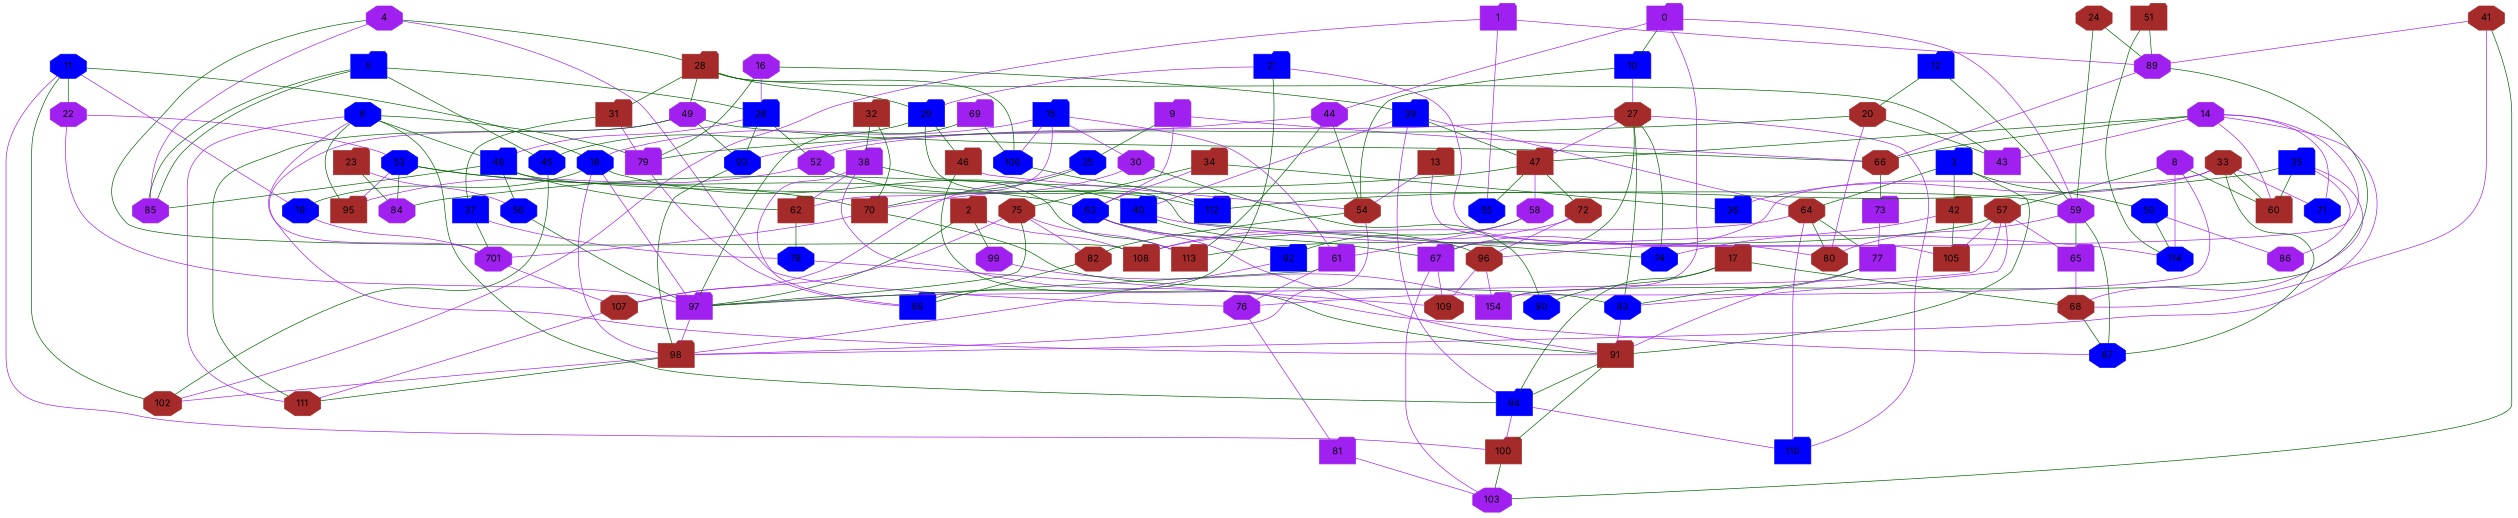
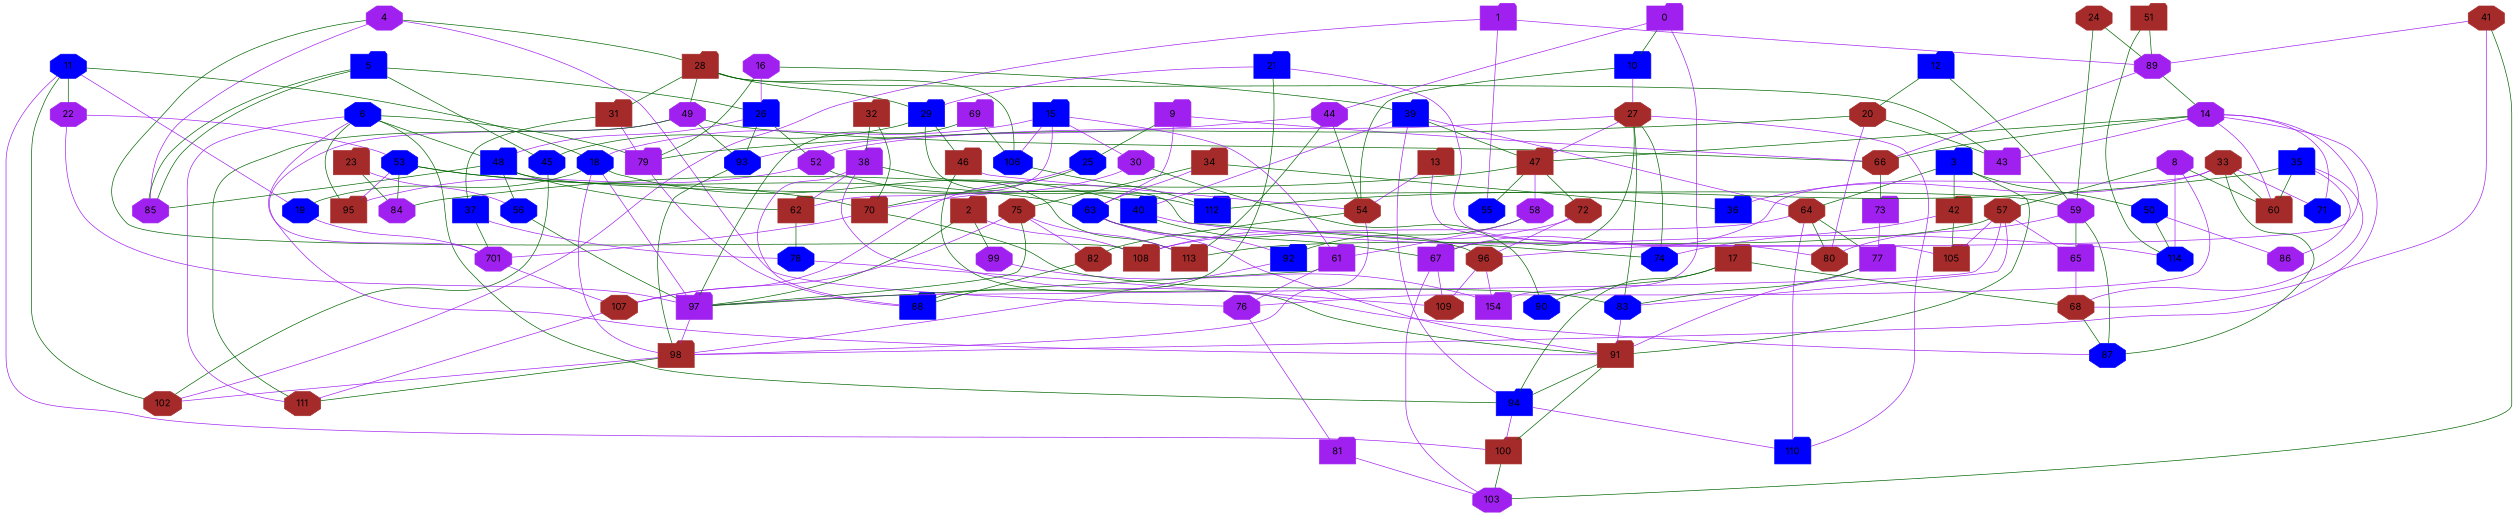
  graph {
    fontname=Inter
    node [color=brown fontname=Inter shape=octagon style=filled]
    edge [color=darkgreen fontname=Inter]
    1 [color=purple shape=folder]
    55 [color=blue]
    89 [color=purple]
    102
    n5 [color=purple label=154 shape=folder]
    2 [shape=folder]
    97 [color=purple shape=folder]
    99 [color=purple]
    108 [shape=folder]
    98 [shape=folder]
    3 [color=blue shape=folder]
    42 [shape=folder]
    50 [color=blue]
    64
    91 [shape=folder]
    105 [shape=folder]
    74 [color=blue]
    114 [color=blue]
    86 [color=purple]
    80
    110 [color=blue shape=folder]
    77 [color=purple shape=folder]
    94 [color=blue shape=folder]
    100 [shape=folder]
    4 [color=purple]
    28 [shape=folder]
    76 [color=purple]
    85 [color=purple]
    43 [color=purple shape=folder]
    106 [color=blue]
    29 [color=blue shape=folder]
    31 [shape=folder]
    49 [color=purple]
    81 [color=purple shape=folder]
    5 [color=blue shape=folder]
    26 [color=blue shape=folder]
    45 [color=blue]
    48 [color=blue shape=folder]
    52 [color=purple]
    93 [color=blue]
    6 [color=blue]
    79 [color=purple shape=folder]
    95 [shape=folder]
    n44 [color=purple label=701]
    111
    59 [color=purple]
    62 [shape=folder]
    56 [color=blue]
    88 [color=blue shape=folder]
    107
    n51 [color=purple label=0 shape=folder]
    10 [color=blue shape=folder]
    44 [color=purple]
    27
    54
    113 [shape=folder]
    87 [color=blue]
    65 [color=purple shape=folder]
    8 [color=purple]
    57
    60 [shape=folder]
    83 [color=blue]
    9 [color=purple shape=folder]
    25 [color=blue]
    63 [color=blue]
    66
    70 [shape=folder]
    96
    92 [color=blue shape=folder]
    73 [color=purple shape=folder]
    47 [shape=folder]
    67 [color=purple shape=folder]
    82
    11 [color=blue]
    18 [color=blue]
    19 [color=blue]
    22 [color=purple]
    40 [color=blue shape=folder]
    53 [color=blue]
    103 [color=purple]
    12 [color=blue shape=folder]
    20
    13 [shape=folder]
    14 [color=purple]
    71 [color=blue]
    84 [color=purple]
    58 [color=purple]
    72
    109
    15 [color=blue shape=folder]
    30 [color=purple]
    61 [color=purple shape=folder]
    90 [color=blue]
    78 [color=blue]
    112 [color=blue shape=folder]
    16 [color=purple]
    39 [color=blue shape=folder]
    17 [shape=folder]
    68
    21 [color=blue shape=folder]
    46 [shape=folder]
    23 [shape=folder]
    24
    37 [color=blue shape=folder]
    32 [shape=folder]
    38 [color=purple shape=folder]
    33
    36 [color=blue shape=folder]
    34 [shape=folder]
    75
    35 [color=blue shape=folder]
    41
    51 [shape=folder]
    69 [color=purple shape=folder]
    1 -- 55 [color=purple]
    1 -- 89 [color=purple]
    1 -- 102 [color=purple]
-   89 -- n5
+   89 -- 14
    2 -- 97
    2 -- 99
    2 -- 108 [color=purple]
    97 -- 98 [color=purple]
    99 -- n5 [color=purple]
    98 -- 102 [color=purple]
    98 -- 111
    3 -- 42
    3 -- 50
    3 -- 64
    3 -- 91
    42 -- 105
    42 -- 74 [color=purple]
    50 -- 114
    50 -- 86 [color=purple]
    64 -- 108 [color=purple]
    64 -- 80
    64 -- 110 [color=purple]
    64 -- 77
    91 -- 94
    91 -- 100
    77 -- 91 [color=purple]
    77 -- 83
    94 -- 110 [color=purple]
    94 -- 100 [color=purple]
    100 -- 103
    4 -- 108
    4 -- 28
    4 -- 76 [color=purple]
    4 -- 85 [color=purple]
    28 -- 43
    28 -- 106
    28 -- 29
    28 -- 31
    28 -- 49
    76 -- 81 [color=purple]
    106 -- 112
    29 -- 74
    29 -- 45
    29 -- 46
    31 -- 79 [color=purple]
    31 -- 37
    49 -- 91 [color=purple]
    49 -- 93
    49 -- 111
    49 -- 66
    81 -- 103 [color=purple]
    5 -- 85
    5 -- 85
    5 -- 26
    5 -- 45
    26 -- 48 [color=purple]
    26 -- 52
    26 -- 93
    45 -- 102
    48 -- 85
    48 -- 59
    48 -- 62
    48 -- 56
    52 -- 95 [color=purple]
    52 -- 112
    93 -- 98
    6 -- 94
    6 -- 48
    6 -- 79
    6 -- 95
    6 -- n44 [color=purple]
    6 -- 111 [color=purple]
    79 -- 88 [color=purple]
    n44 -- 107 [color=purple]
    59 -- 80 [color=purple]
    59 -- 87
    59 -- 65
    62 -- 78
    56 -- 97
    107 -- 111 [color=purple]
    n51 -- n5 [color=purple]
-   n51 -- 59 [color=purple]
    n51 -- 10
    n51 -- 44 [color=purple]
    10 -- 27 [color=purple]
    10 -- 54
    44 -- 93 [color=purple]
    44 -- 54
    44 -- 113
    27 -- 74
    27 -- 110 [color=purple]
    27 -- 52 [color=purple]
    27 -- 83
    27 -- 47 [color=purple]
    27 -- 67
    54 -- 98 [color=purple]
    54 -- 82
    65 -- 68 [color=purple]
    8 -- 114 [color=purple]
    8 -- 76 [color=purple]
    8 -- 57
    8 -- 60
    57 -- 97 [color=purple]
    57 -- 105 [color=purple]
    57 -- 113
    57 -- 65 [color=purple]
    57 -- 83 [color=purple]
    83 -- 91 [color=purple]
    9 -- 25
    9 -- 63 [color=purple]
    9 -- 66 [color=purple]
    25 -- 107 [color=purple]
    25 -- 70
    63 -- 91 [color=purple]
    63 -- 96
    63 -- 92 [color=purple]
    66 -- 89 [color=purple]
    66 -- 73
    70 -- n44 [color=purple]
    70 -- 83
    96 -- n5 [color=purple]
    96 -- 109 [color=purple]
    92 -- 98 [color=purple]
    73 -- 77 [color=purple]
    47 -- 55
    47 -- 84
    47 -- 58 [color=purple]
    47 -- 72
    67 -- 103 [color=purple]
    67 -- 109 [color=purple]
    82 -- 88
    11 -- 102
    11 -- 100 [color=purple]
    11 -- 18
    11 -- 19 [color=purple]
    11 -- 22
    18 -- 97 [color=purple]
    18 -- 98 [color=purple]
    18 -- 19
    18 -- 40
    19 -- n44 [color=purple]
    22 -- 97 [color=purple]
    22 -- 53 [color=purple]
    40 -- 114 [color=purple]
    40 -- 67
    53 -- 95 [color=purple]
    53 -- 63
    53 -- 70
    53 -- 84
    12 -- 59
    12 -- 20
    20 -- 80 [color=purple]
    20 -- 43
    20 -- 79
    13 -- 80 [color=purple]
    13 -- 54 [color=purple]
    14 -- 98 [color=purple]
    14 -- 43 [color=purple]
    14 -- 60 [color=purple]
    14 -- 66
    14 -- 96 [color=purple]
    14 -- 47
    14 -- 71 [color=purple]
    58 -- 92
    58 -- 61 [color=purple]
    72 -- 108 [color=purple]
    72 -- 96 [color=purple]
    15 -- 106 [color=purple]
    15 -- 62 [color=purple]
    15 -- 18 [color=purple]
    15 -- 30 [color=purple]
    15 -- 61 [color=purple]
    30 -- 70 [color=purple]
    30 -- 90
    61 -- 97
    61 -- 76 [color=purple]
    78 -- 109 [color=purple]
    16 -- 26 [color=purple]
    16 -- 79
    16 -- 39
    39 -- 64 [color=purple]
    39 -- 94 [color=purple]
    39 -- 47
    39 -- 40 [color=purple]
    17 -- 94
    17 -- 90
    17 -- 68
    68 -- 87
    21 -- 105 [color=purple]
    21 -- 29 [color=purple]
    21 -- 88
    46 -- 91
    46 -- 54 [color=purple]
    23 -- 56 [color=purple]
    23 -- 84
    24 -- 89
    24 -- 59
    37 -- n44
    37 -- 78 [color=purple]
    32 -- 70
    32 -- 38
    38 -- 62 [color=purple]
    38 -- 88 [color=purple]
    38 -- 113
    38 -- 87 [color=purple]
    33 -- 87
    33 -- 60
    33 -- 67 [color=purple]
    33 -- 71 [color=purple]
    33 -- 36 [color=purple]
    34 -- 63 [color=purple]
    34 -- 36
    34 -- 75
    75 -- 97
    75 -- 107 [color=purple]
    75 -- 113 [color=purple]
    75 -- 82 [color=purple]
    35 -- 86 [color=purple]
    35 -- 60
    35 -- 112
    35 -- 68 [color=purple]
    41 -- 89 [color=purple]
    41 -- 103
    41 -- 68 [color=purple]
    51 -- 89
    51 -- 114
    69 -- 97
    69 -- 106
  }
